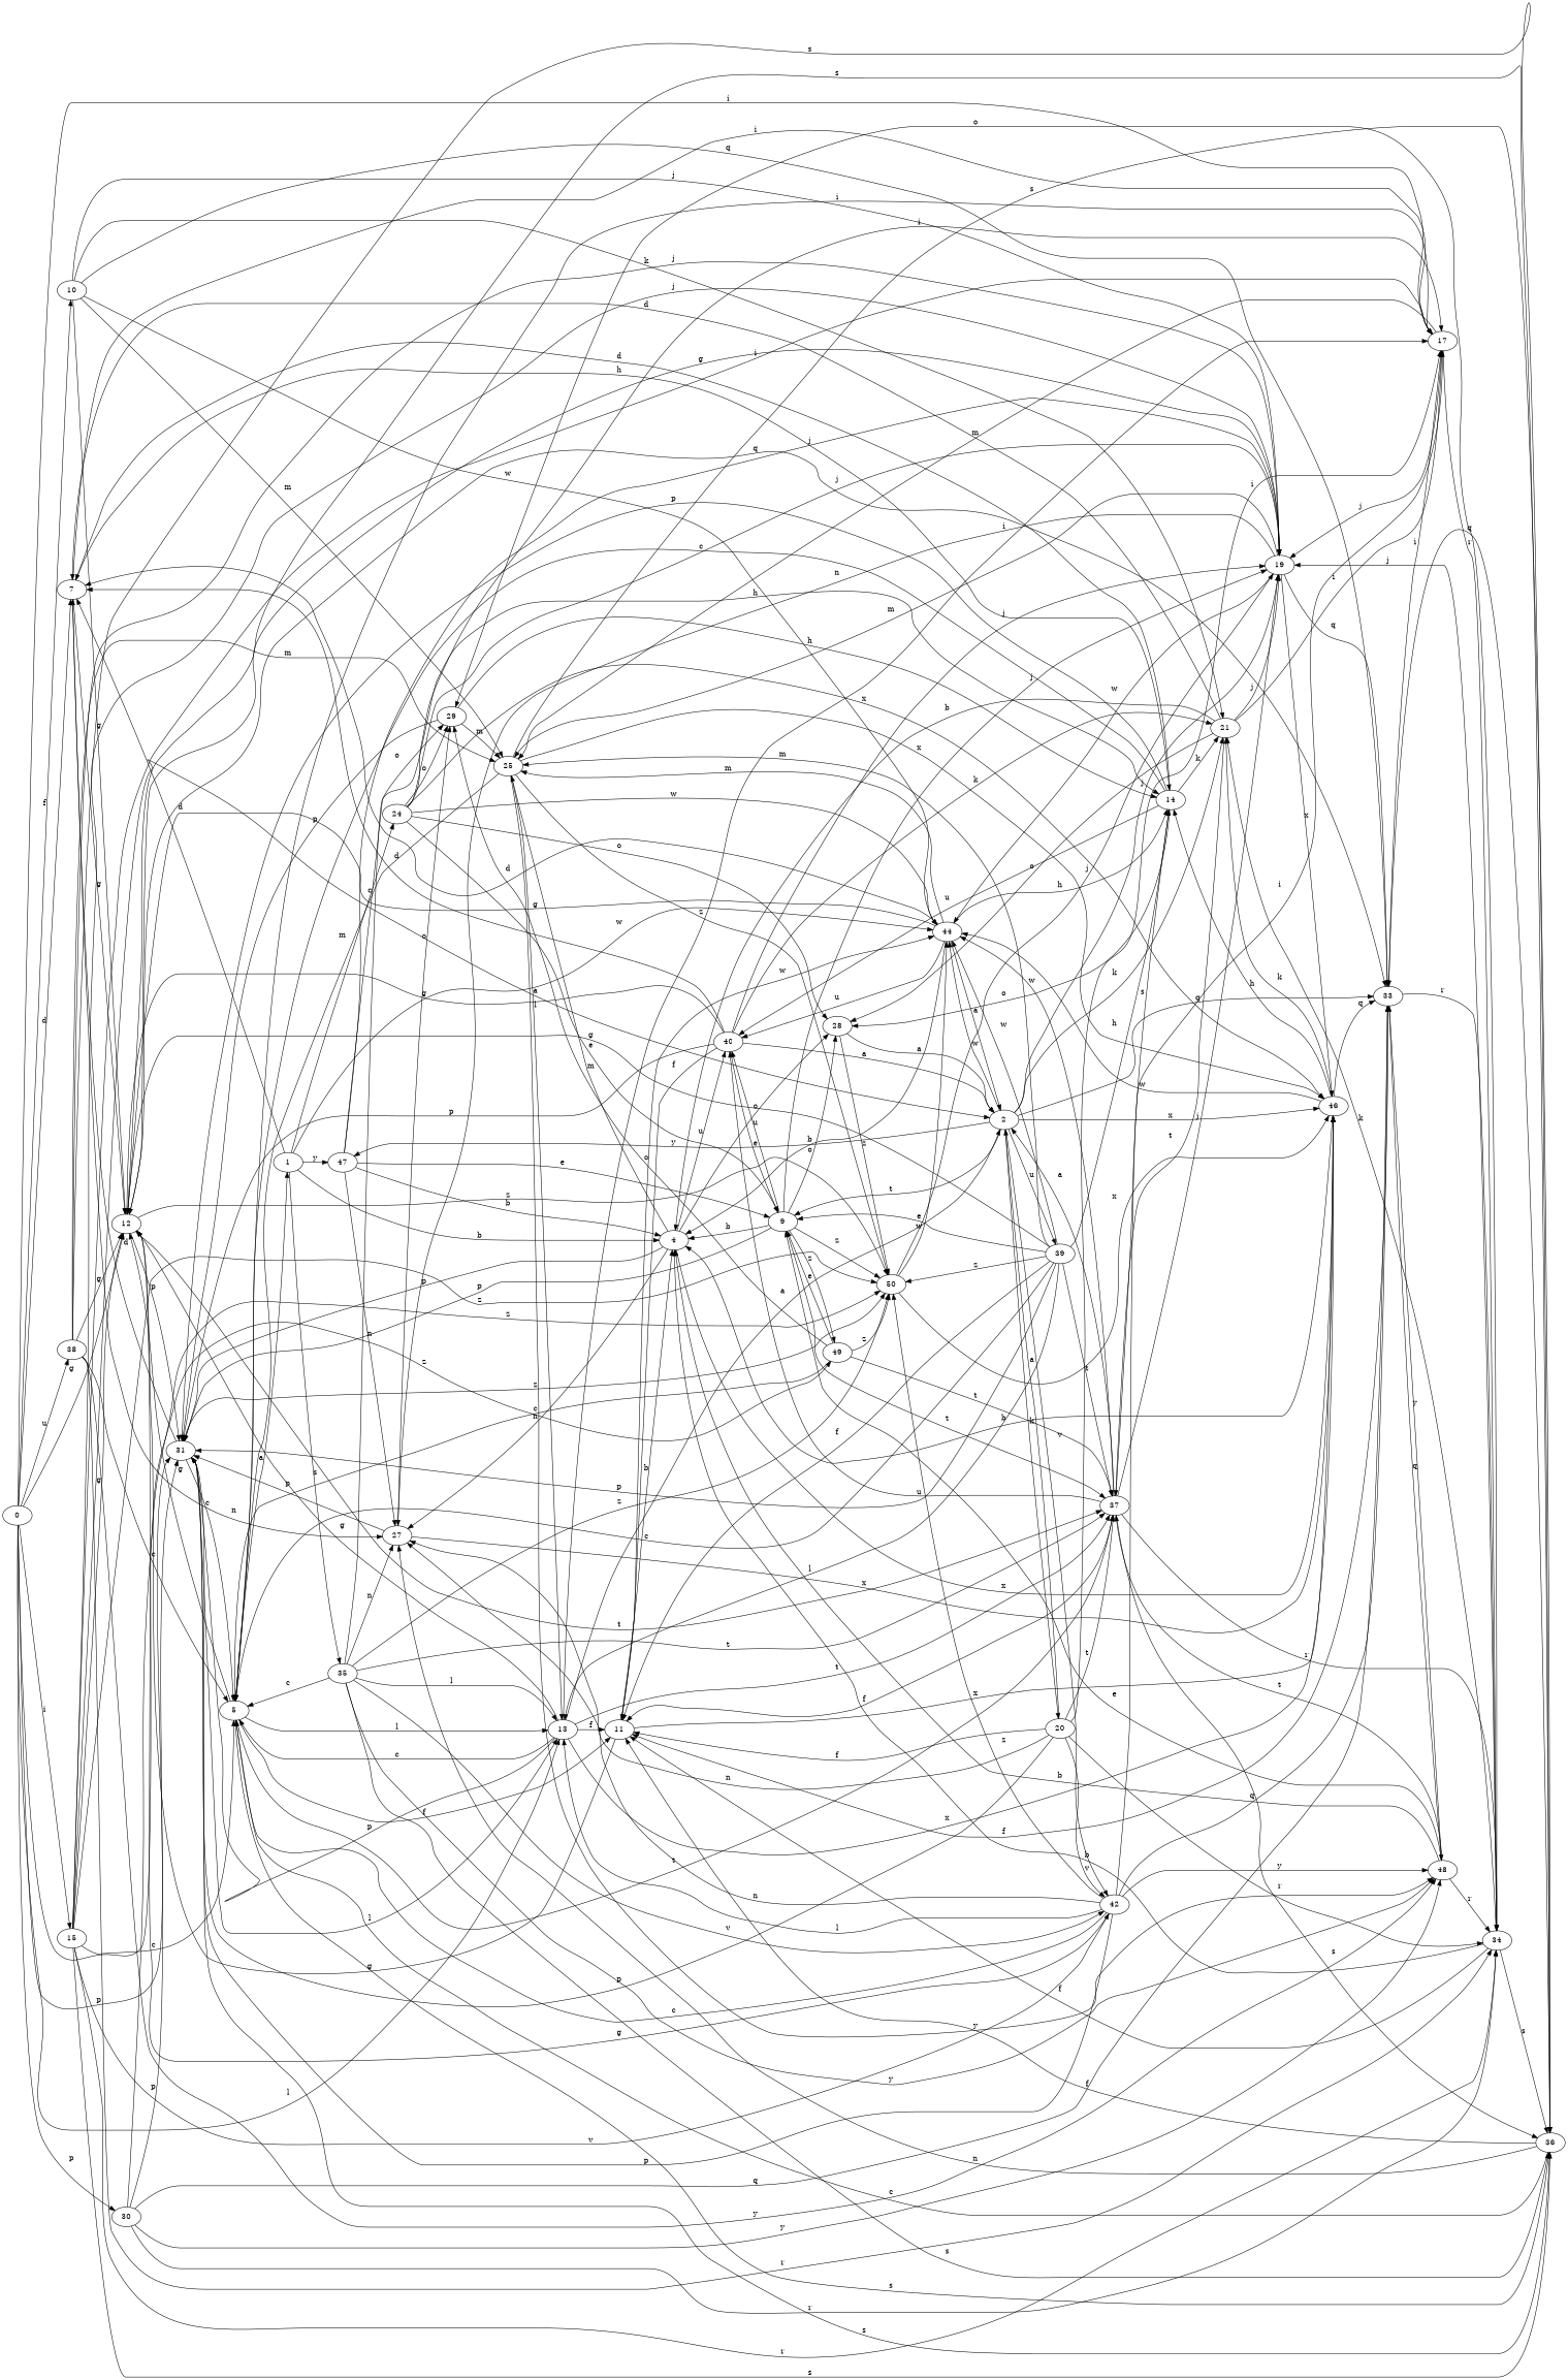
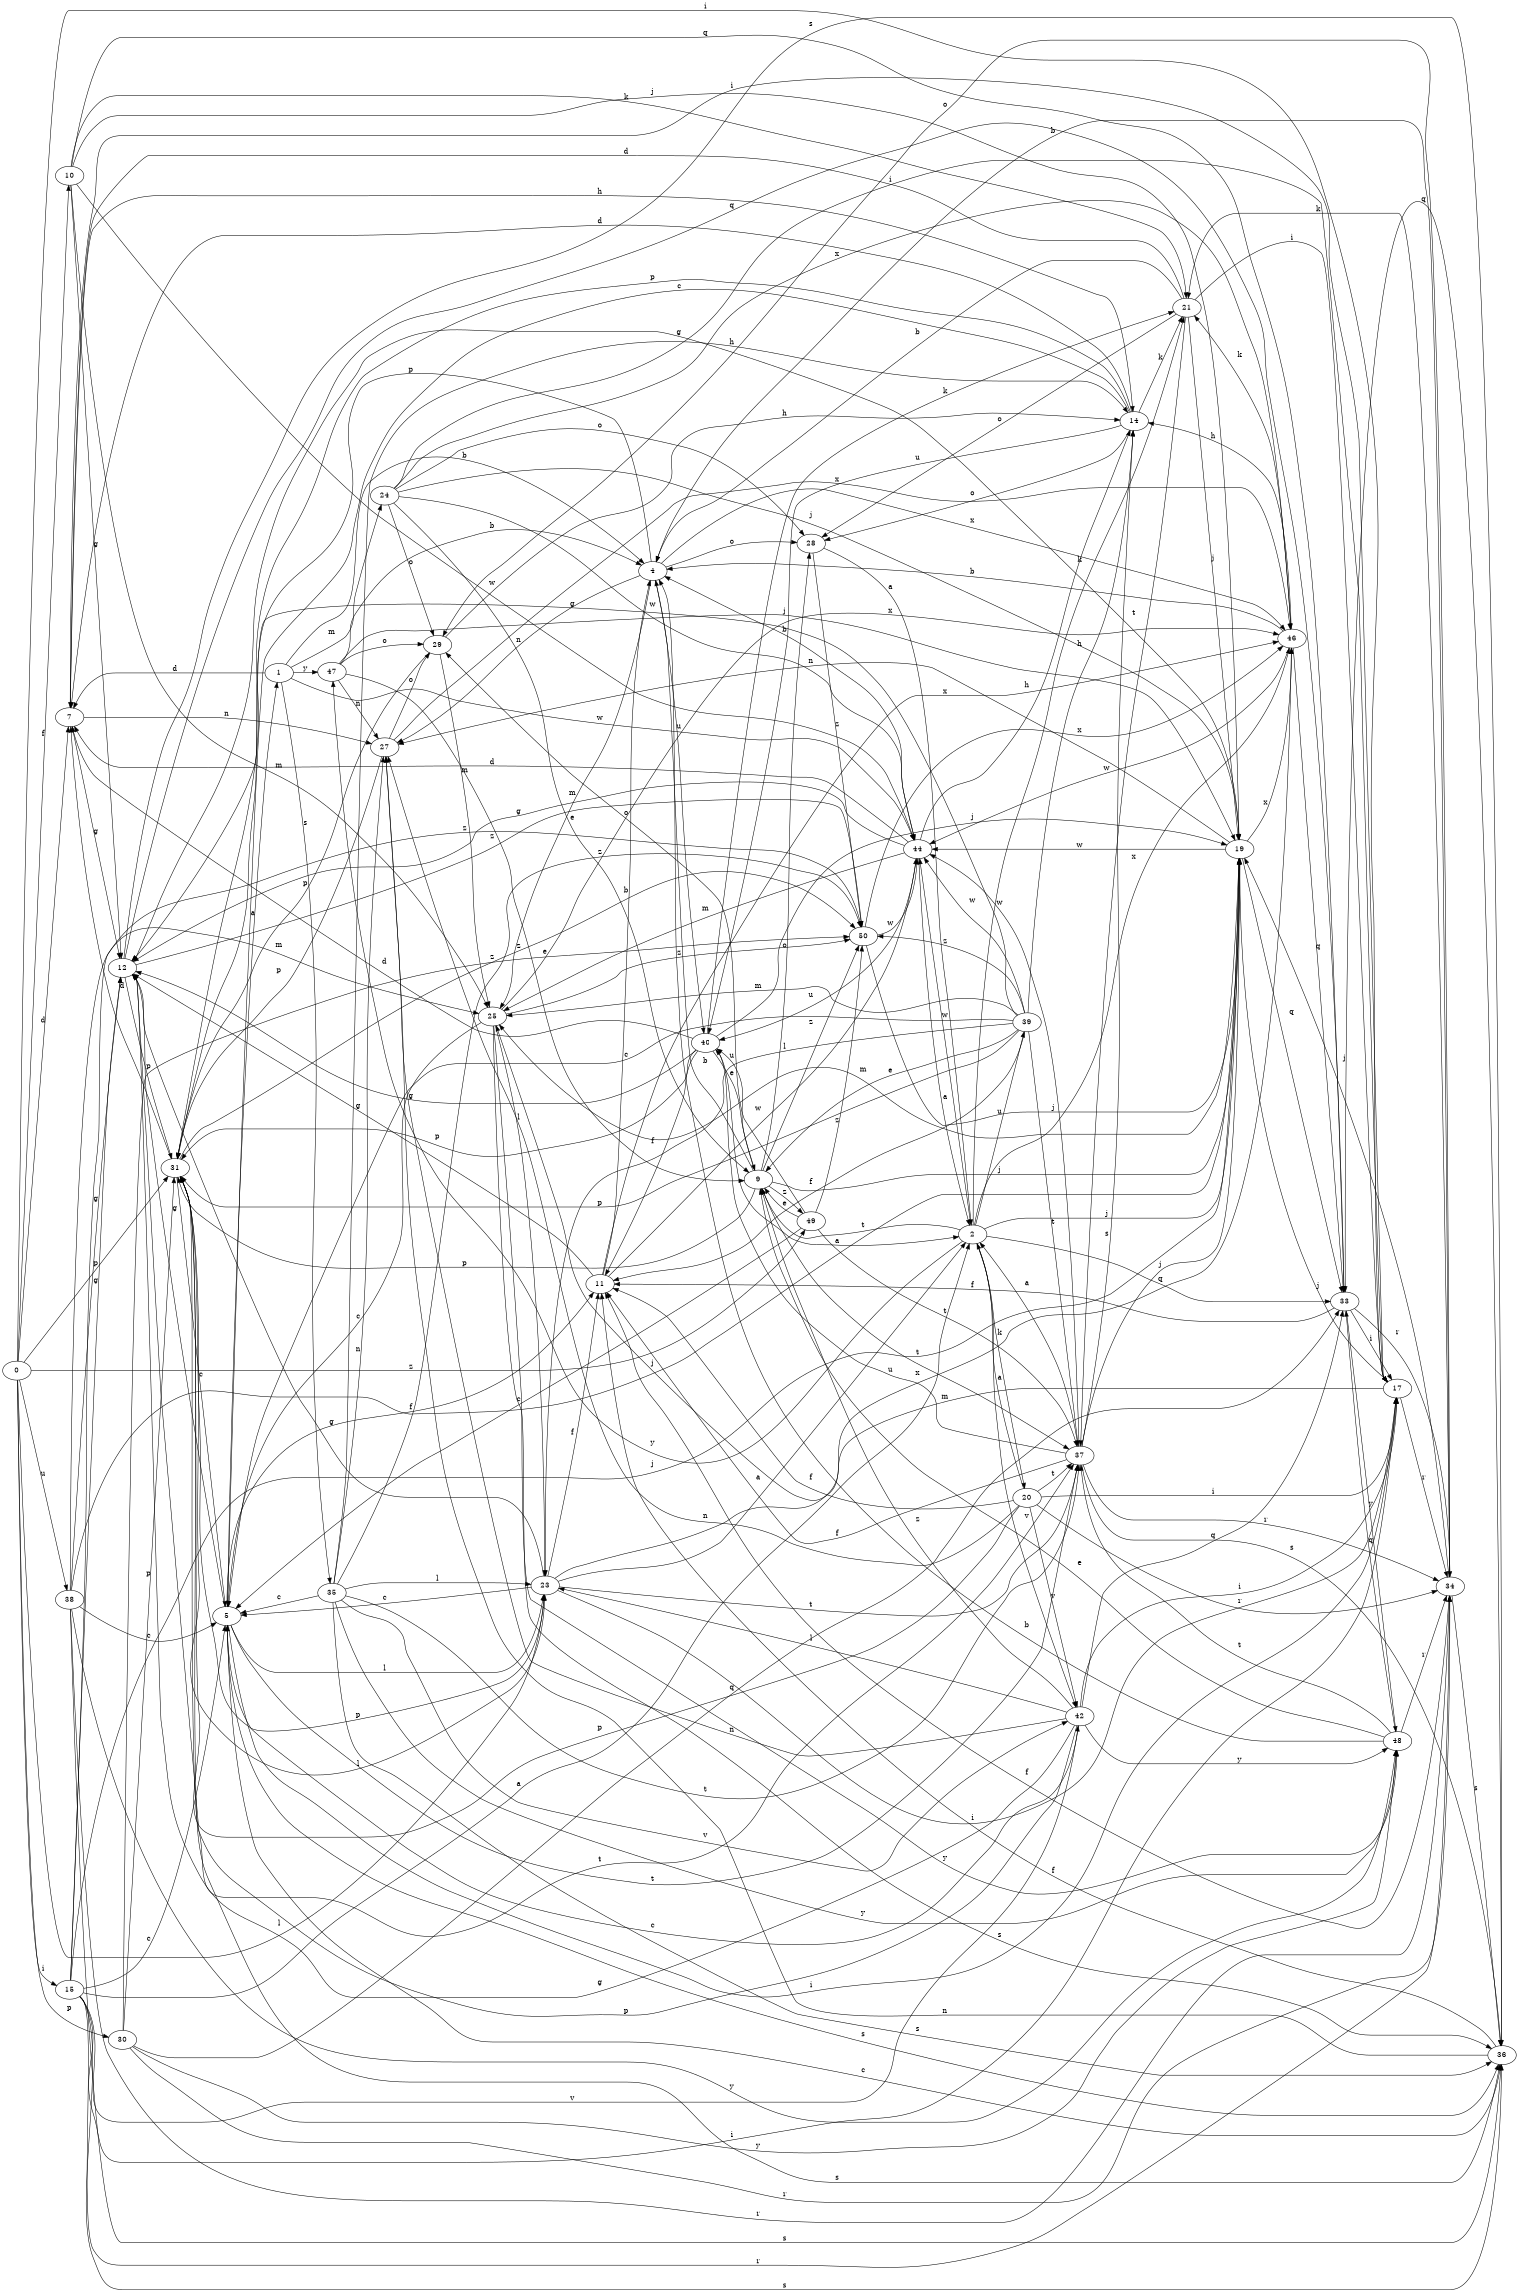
  strict digraph {
    fontname="DejaVu Serif"
    rankdir=LR
    node [fontname="DejaVu Serif"]
    edge [fontname="DejaVu Serif"]
    0
    7
    10
    12
    15
    17
-   23 [label=13]
+   23
    30
    31
    38
    49
    27
    14
    44
    19
    21
    33
    25
    36
    37
    50
    2
    42
    5
    34
    46
    11
    48
    9
    29
    1
    4
    24
    35
    47
    28
    40
    20
    39
    0 -> 7 [label=d]
    0 -> 10 [label=f]
-   0 -> 12 [label=g]
    0 -> 15 [label=i]
    0 -> 17 [label=i]
    0 -> 23 [label=l]
    0 -> 30 [label=p]
    0 -> 31 [label=p]
    0 -> 38 [label=u]
    0 -> 49 [label=z]
    7 -> 12 [label=g]
    7 -> 17 [label=i]
    7 -> 27 [label=n]
    7 -> 14 [label=h]
    10 -> 12 [label=g]
    10 -> 44 [label=w]
    10 -> 19 [label=j]
    10 -> 21 [label=k]
    10 -> 33 [label=q]
    10 -> 25 [label=m]
    12 -> 31 [label=p]
    12 -> 33 [label=q]
    12 -> 36 [label=s]
    12 -> 37 [label=t]
    12 -> 50 [label=z]
    15 -> 12 [label=g]
    15 -> 17 [label=i]
    15 -> 19 [label=j]
    15 -> 36 [label=s]
    15 -> 50 [label=z]
    15 -> 2 [label=a]
    15 -> 42 [label=v]
    15 -> 5 [label=c]
    15 -> 34 [label=r]
    17 -> 19 [label=j]
    17 -> 25 [label=m]
    17 -> 34 [label=r]
    23 -> 12 [label=g]
    23 -> 17 [label=i]
    23 -> 31 [label=p]
    23 -> 37 [label=t]
    23 -> 2 [label=a]
    23 -> 5 [label=c]
    23 -> 46 [label=x]
    23 -> 11 [label=f]
    30 -> 31 [label=p]
    30 -> 33 [label=q]
    30 -> 50 [label=z]
    30 -> 34 [label=r]
    30 -> 48 [label=y]
    31 -> 7 [label=d]
    31 -> 23 [label=l]
    31 -> 36 [label=s]
    31 -> 50 [label=z]
    31 -> 5 [label=c]
    38 -> 12 [label=g]
    38 -> 19 [label=j]
    38 -> 25 [label=m]
    38 -> 36 [label=s]
    38 -> 5 [label=c]
    38 -> 34 [label=r]
    38 -> 48 [label=y]
    49 -> 37 [label=t]
    49 -> 50 [label=z]
    49 -> 5 [label=c]
    49 -> 9 [label=e]
    49 -> 29 [label=o]
    27 -> 31 [label=p]
    27 -> 46 [label=x]
    27 -> 29 [label=o]
    14 -> 7 [label=d]
    14 -> 31 [label=p]
    14 -> 21 [label=k]
    14 -> 5 [label=c]
    14 -> 28 [label=o]
    14 -> 40 [label=u]
    44 -> 7 [label=d]
    44 -> 12 [label=g]
    44 -> 14 [label=h]
    44 -> 25 [label=m]
    44 -> 2 [label=a]
    44 -> 4 [label=b]
    44 -> 40 [label=u]
    19 -> 12 [label=g]
    19 -> 27 [label=n]
    19 -> 44 [label=w]
    19 -> 33 [label=q]
    19 -> 25 [label=m]
    19 -> 46 [label=x]
    21 -> 7 [label=d]
    21 -> 17 [label=i]
    21 -> 19 [label=j]
    21 -> 37 [label=t]
    21 -> 4 [label=b]
    21 -> 28 [label=o]
    33 -> 17 [label=i]
    33 -> 34 [label=r]
    33 -> 11 [label=f]
    33 -> 48 [label=y]
    25 -> 23 [label=l]
    25 -> 36 [label=s]
    25 -> 50 [label=z]
    25 -> 5 [label=c]
    25 -> 46 [label=x]
    25 -> 48 [label=y]
    36 -> 27 [label=n]
    36 -> 33 [label=q]
    36 -> 5 [label=c]
    36 -> 11 [label=f]
    37 -> 14 [label=s]
    37 -> 44 [label=w]
    37 -> 19 [label=j]
    37 -> 36 [label=s]
    37 -> 2 [label=a]
    37 -> 34 [label=r]
    37 -> 11 [label=f]
    37 -> 40 [label=u]
    50 -> 44 [label=w]
    50 -> 19 [label=j]
    50 -> 46 [label=x]
    2 -> 44 [label=w]
    2 -> 19 [label=j]
    2 -> 21 [label=k]
    2 -> 33 [label=q]
    2 -> 42 [label=v]
    2 -> 46 [label=x]
    2 -> 9 [label=t]
    2 -> 47 [label=y]
    2 -> 20 [label=k]
    2 -> 39 [label=u]
    42 -> 12 [label=g]
    42 -> 17 [label=i]
    42 -> 23 [label=l]
    42 -> 31 [label=p]
    42 -> 27 [label=n]
    42 -> 33 [label=q]
-   42 -> 50 [label=z]
+   42 -> 9 [label=z]
    42 -> 5 [label=c]
    42 -> 48 [label=y]
    5 -> 12 [label=g]
    5 -> 17 [label=i]
    5 -> 23 [label=l]
    5 -> 36 [label=s]
    5 -> 37 [label=t]
    5 -> 11 [label=f]
    5 -> 1 [label=a]
    34 -> 19 [label=j]
    34 -> 21 [label=k]
    34 -> 36 [label=s]
    34 -> 11 [label=f]
    34 -> 29 [label=o]
    34 -> 4 [label=b]
    46 -> 14 [label=h]
    46 -> 44 [label=w]
    46 -> 21 [label=k]
    46 -> 33 [label=q]
    46 -> 4 [label=b]
    11 -> 12 [label=g]
    11 -> 44 [label=w]
    11 -> 46 [label=x]
    11 -> 4 [label=b]
    48 -> 33 [label=q]
    48 -> 37 [label=t]
    48 -> 34 [label=r]
    48 -> 9 [label=e]
    48 -> 4 [label=b]
    9 -> 31 [label=p]
    9 -> 49 [label=z]
    9 -> 19 [label=j]
    9 -> 37 [label=t]
    9 -> 50 [label=z]
    9 -> 4 [label=b]
    9 -> 28 [label=o]
    9 -> 40 [label=u]
    29 -> 31 [label=p]
    29 -> 14 [label=h]
    29 -> 25 [label=m]
    1 -> 7 [label=d]
    1 -> 44 [label=w]
    1 -> 4 [label=b]
    1 -> 24 [label=m]
    1 -> 35 [label=s]
    1 -> 47 [label=y]
    4 -> 31 [label=p]
    4 -> 27 [label=n]
    4 -> 25 [label=m]
    4 -> 46 [label=x]
    4 -> 28 [label=o]
    4 -> 40 [label=u]
    24 -> 17 [label=i]
    24 -> 44 [label=w]
    24 -> 19 [label=j]
    24 -> 46 [label=x]
    24 -> 9 [label=e]
    24 -> 29 [label=o]
    24 -> 28 [label=o]
    35 -> 23 [label=l]
    35 -> 27 [label=n]
    35 -> 14 [label=h]
    35 -> 36 [label=s]
    35 -> 37 [label=t]
    35 -> 50 [label=z]
    35 -> 42 [label=v]
    35 -> 5 [label=c]
    35 -> 48 [label=y]
    47 -> 27 [label=n]
    47 -> 19 [label=j]
    47 -> 9 [label=e]
    47 -> 29 [label=o]
    47 -> 4 [label=b]
    28 -> 50 [label=z]
    28 -> 2 [label=a]
    40 -> 7 [label=d]
    40 -> 12 [label=g]
    40 -> 31 [label=p]
    40 -> 19 [label=j]
    40 -> 21 [label=k]
    40 -> 2 [label=a]
    40 -> 11 [label=f]
    40 -> 9 [label=e]
    20 -> 17 [label=i]
    20 -> 31 [label=p]
    20 -> 27 [label=n]
    20 -> 37 [label=t]
    20 -> 2 [label=a]
    20 -> 42 [label=v]
    20 -> 34 [label=r]
    20 -> 11 [label=f]
    39 -> 12 [label=g]
    39 -> 23 [label=l]
    39 -> 31 [label=p]
    39 -> 14 [label=h]
    39 -> 44 [label=w]
    39 -> 25 [label=m]
    39 -> 37 [label=t]
    39 -> 50 [label=z]
    39 -> 5 [label=c]
    39 -> 11 [label=f]
    39 -> 9 [label=e]
  }
